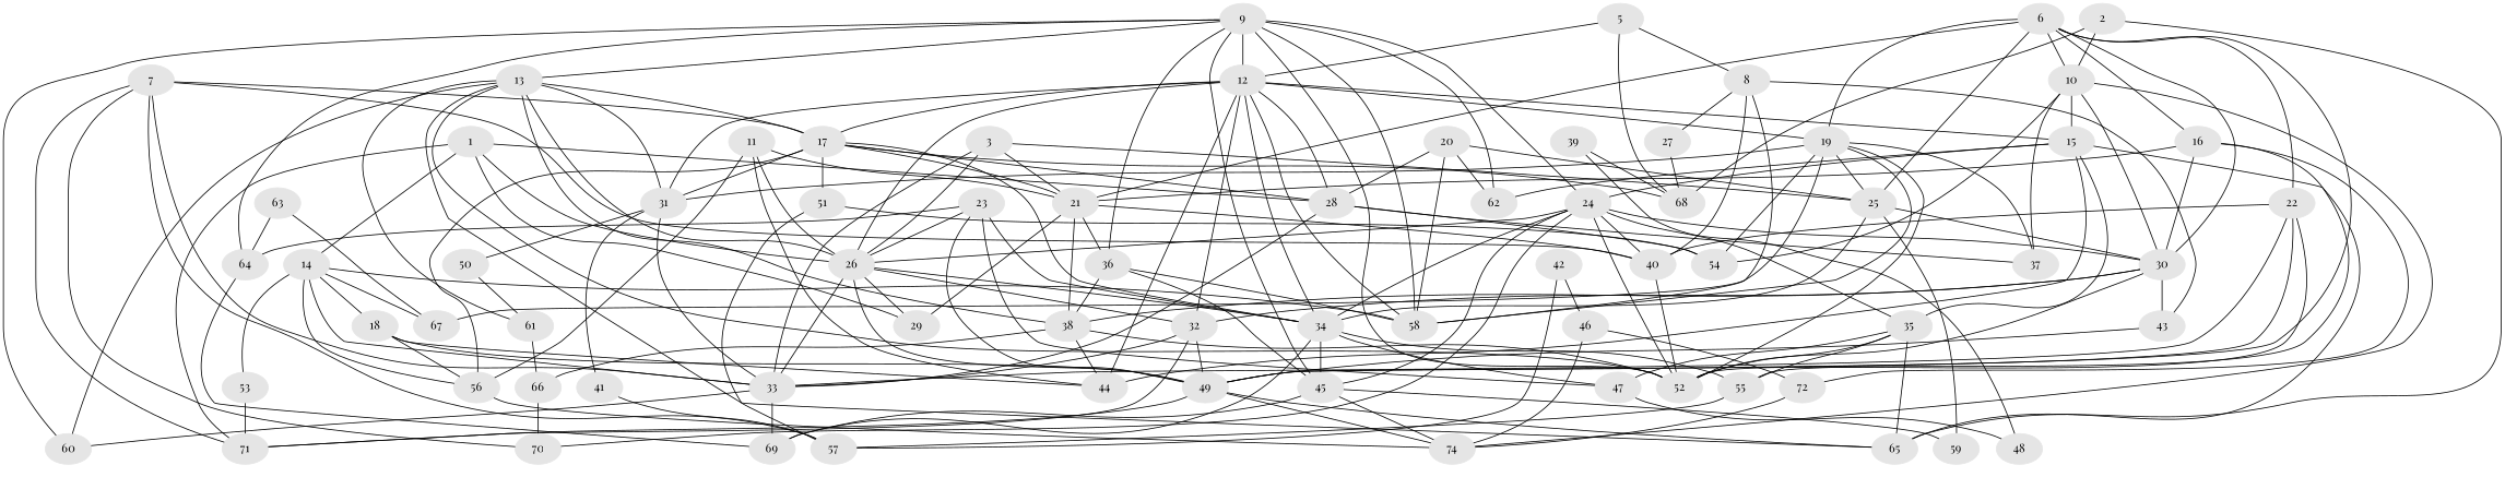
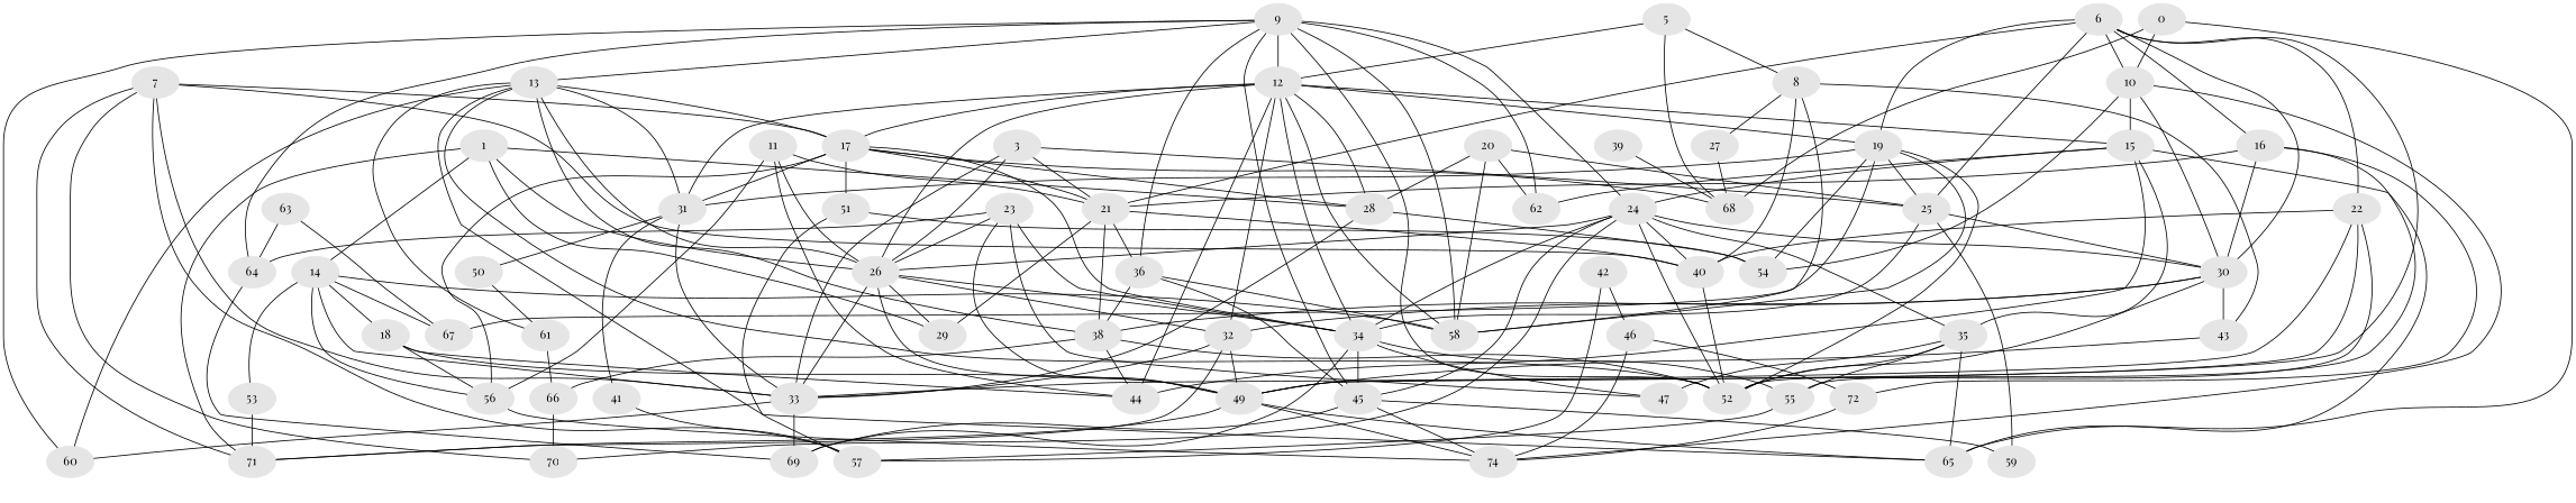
  graph {
    fontname="Playfair Display"
    node [color=gray90 fontname="Playfair Display" style=filled]
    edge [fontname="Playfair Display" weight=1.0]
    1
    14
    26
    28
    29
    71
    33
    58
    56
    18
    53
    67
    34
    49
    32
-   37
    54
-   2
+   2 [label=0]
    10
    65
    68
    30
    15
    74
    3
    21
    25
    40
    36
    38
    59
    60
    69
    43
    52
    45
    55
    47
    64
    5
    8
    12
    27
    19
    17
    44
    31
    6
    16
    22
    72
    7
    57
    70
    51
    9
    13
    24
    62
    61
    35
    11
    41
    50
    66
    20
    23
-   48
    39
    42
    46
    63
    1 -- 14
    1 -- 26
    1 -- 28 [weight=2.0]
    1 -- 29
    1 -- 71
    14 -- 33
    14 -- 58
    14 -- 56
    14 -- 18
    14 -- 53
    14 -- 67
    26 -- 29
    26 -- 33
    26 -- 34
    26 -- 49
    26 -- 32
    28 -- 33
-   28 -- 37
    28 -- 54
    33 -- 60
    33 -- 69
    56 -- 74
    18 -- 56
    18 -- 49
    18 -- 44
    53 -- 71
    34 -- 69
    34 -- 45
    34 -- 55
    34 -- 47
    49 -- 71
    49 -- 65
    49 -- 74
    32 -- 71
    32 -- 33
    32 -- 49
    2 -- 10
    2 -- 65
    2 -- 68
-   10 -- 37
    10 -- 54
    10 -- 30
    10 -- 15 [weight=2.0]
    10 -- 74
    30 -- 32
    30 -- 38
    30 -- 43
    30 -- 52
    15 -- 65
    15 -- 44
    15 -- 24 [weight=2.0]
    15 -- 62
    15 -- 35
    3 -- 26
    3 -- 33
    3 -- 21
    3 -- 25
    21 -- 29
    21 -- 40
    21 -- 36
    21 -- 38
    25 -- 34
    25 -- 30
    25 -- 59
    40 -- 52
    36 -- 58
    36 -- 38
    36 -- 45
    38 -- 52
    38 -- 44
    38 -- 66
    43 -- 49
    45 -- 74
    45 -- 59
    45 -- 69
    55 -- 57
-   47 -- 48
    64 -- 69
    5 -- 68
    5 -- 8
    5 -- 12
    8 -- 58
    8 -- 40
    8 -- 43
    8 -- 27
    12 -- 26
    12 -- 28
    12 -- 58
    12 -- 34
    12 -- 32
    12 -- 15
    12 -- 19
    12 -- 17
    12 -- 44 [weight=2.0]
    12 -- 31
    27 -- 68
    19 -- 58
    19 -- 67
-   19 -- 37
    19 -- 54
    19 -- 25
    19 -- 52
    19 -- 31
    17 -- 28
    17 -- 56
    17 -- 34
    17 -- 68
    17 -- 21 [weight=2.0]
    17 -- 31
    17 -- 51
    31 -- 33
    31 -- 41
    31 -- 50
    6 -- 49
    6 -- 10
    6 -- 30
    6 -- 21
    6 -- 25 [weight=2.0]
    6 -- 19
    6 -- 16
    6 -- 22
    16 -- 30
    16 -- 21
    16 -- 55
    16 -- 72
    22 -- 33
    22 -- 49
    22 -- 40
    22 -- 52
    72 -- 74
    7 -- 71
    7 -- 33
    7 -- 40
    7 -- 17 [weight=2.0]
    7 -- 57
    7 -- 70
    51 -- 54
    51 -- 57
    9 -- 58
    9 -- 36
    9 -- 60
    9 -- 52
    9 -- 45
    9 -- 64
    9 -- 12
    9 -- 13
    9 -- 24
    9 -- 62 [weight=2.0]
    13 -- 26
    13 -- 65
    13 -- 38
    13 -- 60
    13 -- 52
    13 -- 17
    13 -- 31
    13 -- 61
    24 -- 26 [weight=2.0]
    24 -- 34
    24 -- 30 [weight=2.0]
    24 -- 40
    24 -- 52
    24 -- 45
    24 -- 70
    24 -- 35
    61 -- 66
    35 -- 65
    35 -- 52
    35 -- 55
    35 -- 47
    11 -- 26
    11 -- 56
    11 -- 21
    11 -- 44
    41 -- 57
    50 -- 61
    66 -- 70
    20 -- 28
    20 -- 58
    20 -- 25
    20 -- 62
    23 -- 26
    23 -- 34
    23 -- 49
    23 -- 47
    23 -- 64
    39 -- 68
-   39 -- 48
    42 -- 57
    42 -- 46
    46 -- 74
    46 -- 72
    63 -- 67
    63 -- 64
  }
